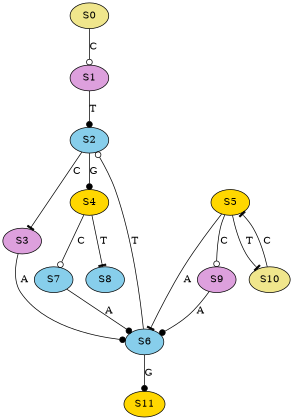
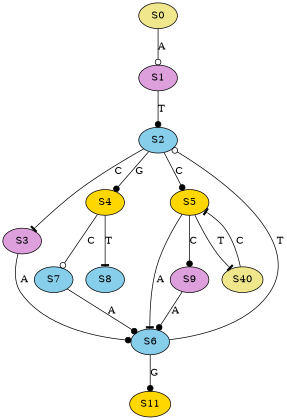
  strict digraph {
    node [fillcolor=skyblue style=filled]
    edge [arrowhead=dot]
    S0 [fillcolor=khaki]
    S1 [fillcolor=plum]
    S2
    S3 [fillcolor=plum]
    S4 [fillcolor=gold]
    S5 [fillcolor=gold]
    S6
    S7
    S8
    S9 [fillcolor=plum]
-   S10 [fillcolor=khaki]
+   S10 [fillcolor=khaki label=S40]
    S11 [fillcolor=gold]
-   S0 -> S1 [arrowhead=odot label=C]
+   S0 -> S1 [arrowhead=odot label=A]
    S1 -> S2 [label=T]
    S2 -> S3 [arrowhead=tee label=C]
    S2 -> S4 [label=G]
+   S2 -> S5 [label=C]
    S3 -> S6 [label=A]
    S4 -> S7 [arrowhead=odot label=C]
    S4 -> S8 [arrowhead=tee label=T]
    S5 -> S6 [arrowhead=tee label=A]
-   S5 -> S9 [arrowhead=odot label=C]
+   S5 -> S9 [label=C]
    S5 -> S10 [arrowhead=tee label=T]
    S6 -> S2 [arrowhead=odot label=T]
    S6 -> S11 [label=G]
    S7 -> S6 [label=A]
    S9 -> S6 [label=A]
    S10 -> S5 [arrowhead=tee label=C]
  }
